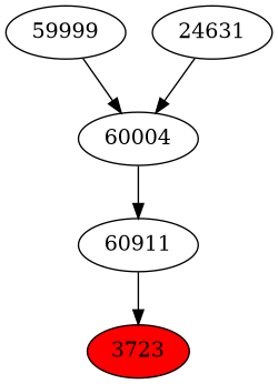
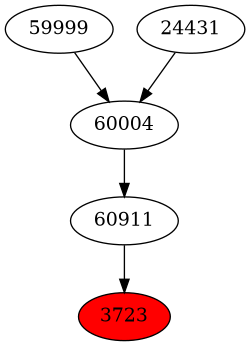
  strict digraph {
    n1 [fillcolor=red label=3723 style=filled]
    n2 [label=60911]
    n3 [label=60004]
    n4 [label=59999]
-   n5 [label=24631]
+   n5 [label=24431]
    n2 -> n1
    n3 -> n2
    n4 -> n3
    n5 -> n3
  }
